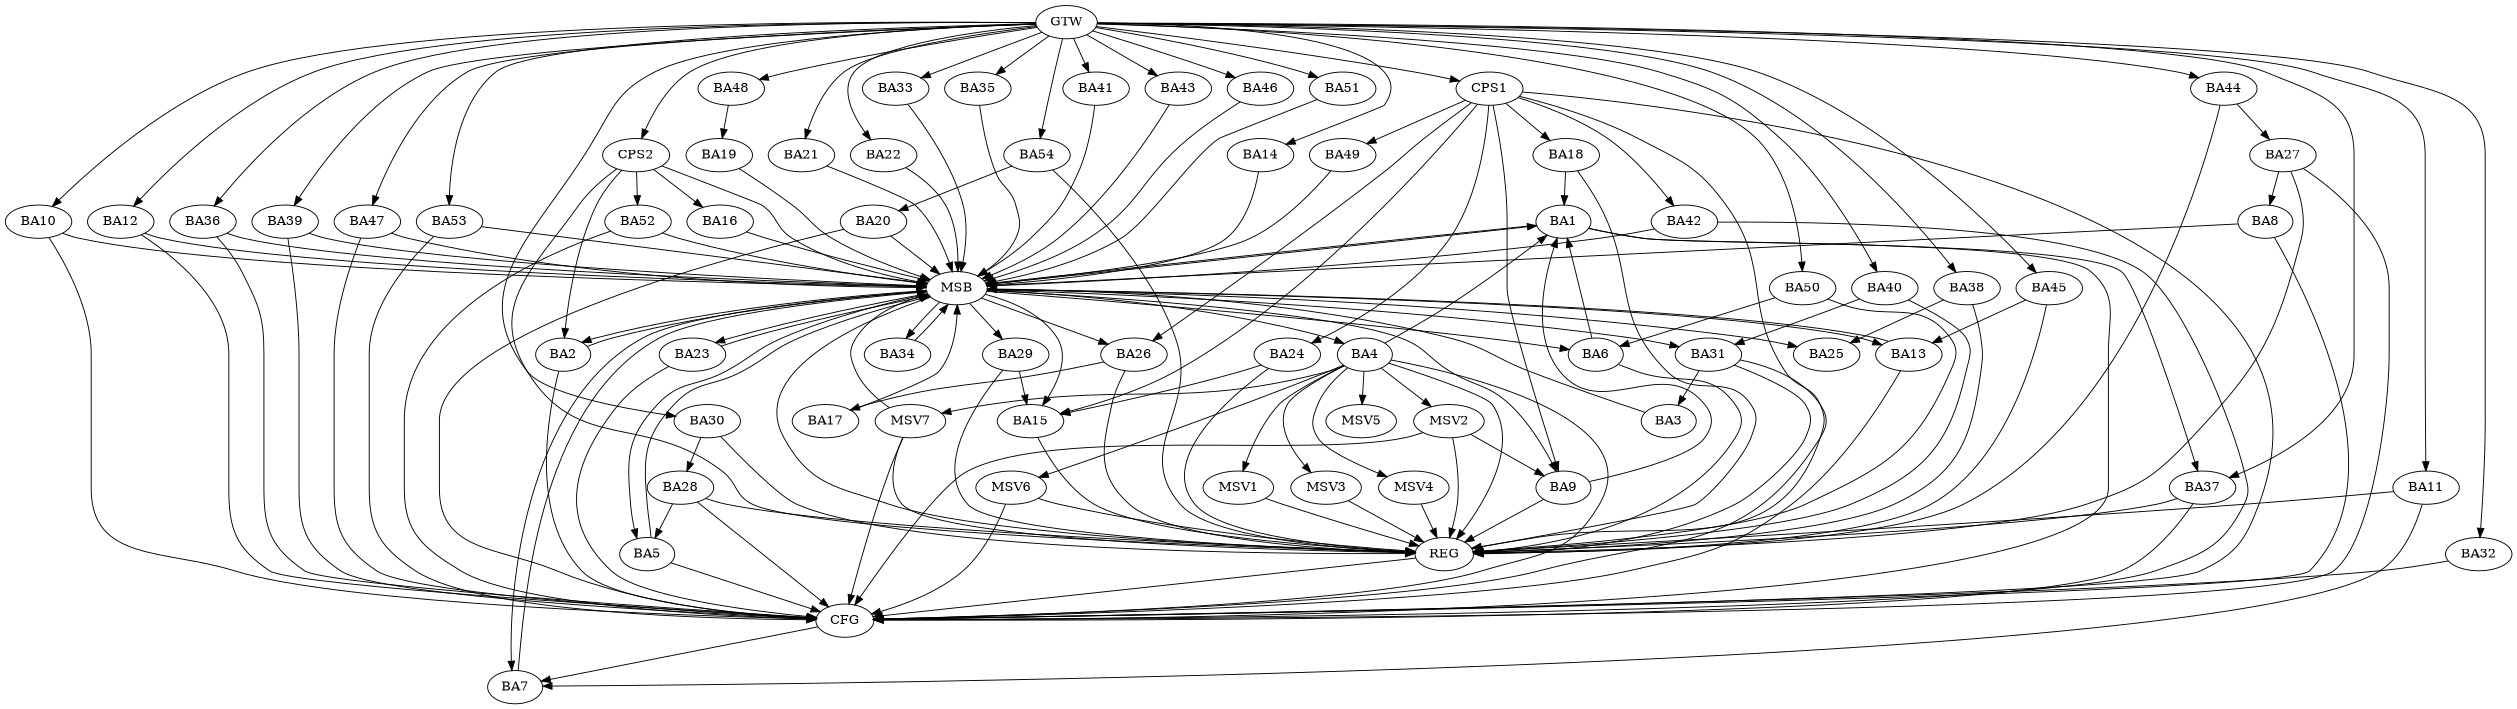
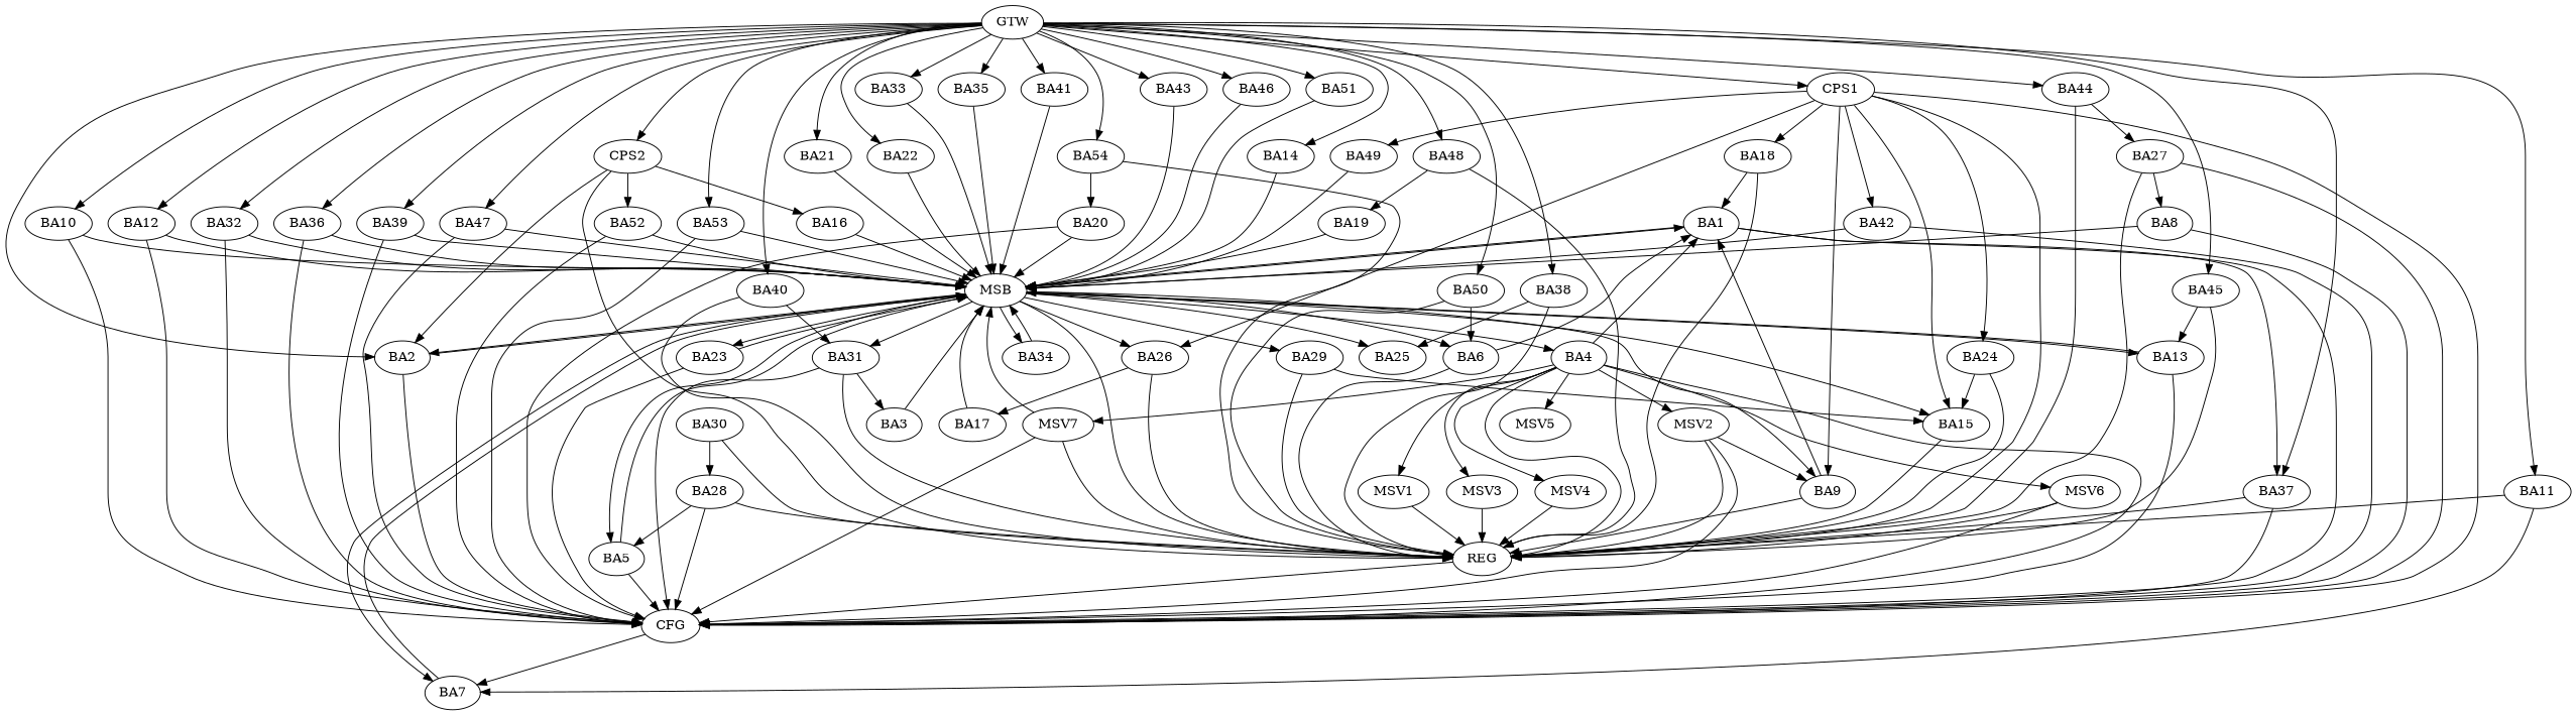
  strict digraph {
    n1 [label=BA1]
    n2 [label=MSB]
    n3 [label=CFG]
    n4 [label=BA37]
    n5 [label=BA2]
    n6 [label=BA4]
    n7 [label=REG]
    n8 [label=BA5]
    n9 [label=BA6]
    n10 [label=BA7]
    n11 [label=BA9]
    n12 [label=BA13]
    n13 [label=BA15]
    n14 [label=BA23]
    n15 [label=BA25]
    n16 [label=BA26]
    n17 [label=BA29]
    n18 [label=BA31]
    n19 [label=BA34]
    n20 [label=BA3]
    n21 [label=MSV1]
    n22 [label=MSV2]
    n23 [label=MSV3]
    n24 [label=MSV4]
    n25 [label=MSV5]
    n26 [label=MSV6]
    n27 [label=MSV7]
    n28 [label=BA8]
    n29 [label=BA10]
    n30 [label=BA11]
    n31 [label=BA12]
    n32 [label=BA14]
    n33 [label=BA16]
    n34 [label=BA17]
    n35 [label=BA18]
    n36 [label=BA19]
    n37 [label=BA20]
    n38 [label=BA21]
    n39 [label=BA22]
    n40 [label=BA24]
    n41 [label=BA27]
    n42 [label=BA28]
    n43 [label=BA30]
    n44 [label=BA32]
    n45 [label=BA33]
    n46 [label=BA35]
    n47 [label=BA36]
    n48 [label=BA38]
    n49 [label=BA39]
    n50 [label=BA40]
    n51 [label=BA41]
    n52 [label=BA42]
    n53 [label=BA43]
    n54 [label=BA44]
    n55 [label=BA45]
    n56 [label=BA46]
    n57 [label=BA47]
    n58 [label=BA48]
    n59 [label=BA49]
    n60 [label=BA50]
    n61 [label=BA51]
    n62 [label=BA52]
    n63 [label=BA53]
    n64 [label=BA54]
    n65 [label=CPS1]
    n66 [label=CPS2]
    n67 [label=GTW]
    n1 -> n2
    n1 -> n3
    n1 -> n4
    n2 -> n1
    n2 -> n5
    n2 -> n6
    n2 -> n7
    n2 -> n8
    n2 -> n9
    n2 -> n10
    n2 -> n11
    n2 -> n12
    n2 -> n13
    n2 -> n14
    n2 -> n15
    n2 -> n16
    n2 -> n17
    n2 -> n18
    n2 -> n19
    n3 -> n10
    n4 -> n3
    n4 -> n7
    n5 -> n2
    n5 -> n3
    n6 -> n1
    n6 -> n3
    n6 -> n7
    n6 -> n21
    n6 -> n22
    n6 -> n23
    n6 -> n24
    n6 -> n25
    n6 -> n26
    n6 -> n27
    n7 -> n3
    n8 -> n2
    n8 -> n3
    n9 -> n1
    n9 -> n7
    n10 -> n2
    n11 -> n1
    n11 -> n7
    n12 -> n2
    n12 -> n3
    n13 -> n7
    n14 -> n2
    n14 -> n3
    n16 -> n7
    n16 -> n34
    n17 -> n7
    n17 -> n13
    n18 -> n3
    n18 -> n7
    n18 -> n20
    n19 -> n2
    n20 -> n2
    n21 -> n7
    n22 -> n3
    n22 -> n7
    n22 -> n11
    n23 -> n7
    n24 -> n7
    n26 -> n3
    n26 -> n7
    n27 -> n2
    n27 -> n3
    n27 -> n7
    n28 -> n2
    n28 -> n3
    n29 -> n2
    n29 -> n3
    n30 -> n7
    n30 -> n10
    n31 -> n2
    n31 -> n3
    n32 -> n2
    n33 -> n2
    n34 -> n2
    n35 -> n1
    n35 -> n7
    n36 -> n2
    n37 -> n2
    n37 -> n3
    n38 -> n2
    n39 -> n2
    n40 -> n7
    n40 -> n13
    n41 -> n3
    n41 -> n7
    n41 -> n28
    n42 -> n3
    n42 -> n7
    n42 -> n8
    n43 -> n7
    n43 -> n42
-   n66 -> n2
+   n44 -> n2
    n44 -> n3
    n45 -> n2
    n46 -> n2
    n47 -> n2
    n47 -> n3
    n48 -> n7
    n48 -> n15
    n49 -> n2
    n49 -> n3
    n50 -> n7
    n50 -> n18
    n51 -> n2
    n52 -> n2
    n52 -> n3
    n53 -> n2
    n54 -> n7
    n54 -> n41
    n55 -> n7
    n55 -> n12
    n56 -> n2
    n57 -> n2
    n57 -> n3
+   n58 -> n7
    n58 -> n36
    n59 -> n2
    n60 -> n7
    n60 -> n9
    n61 -> n2
    n62 -> n2
    n62 -> n3
    n63 -> n2
    n63 -> n3
    n64 -> n7
    n64 -> n37
    n65 -> n3
    n65 -> n7
    n65 -> n11
    n65 -> n13
    n65 -> n16
    n65 -> n35
    n65 -> n40
    n65 -> n52
    n65 -> n59
    n66 -> n5
    n66 -> n7
    n66 -> n33
    n66 -> n62
    n67 -> n4
    n67 -> n29
    n67 -> n30
    n67 -> n31
    n67 -> n32
    n67 -> n38
    n67 -> n39
-   n67 -> n43
+   n67 -> n5
    n67 -> n44
    n67 -> n45
    n67 -> n46
    n67 -> n47
    n67 -> n48
    n67 -> n49
    n67 -> n50
    n67 -> n51
    n67 -> n53
    n67 -> n54
    n67 -> n55
    n67 -> n56
    n67 -> n57
    n67 -> n58
    n67 -> n60
    n67 -> n61
    n67 -> n63
    n67 -> n64
    n67 -> n65
    n67 -> n66
  }
